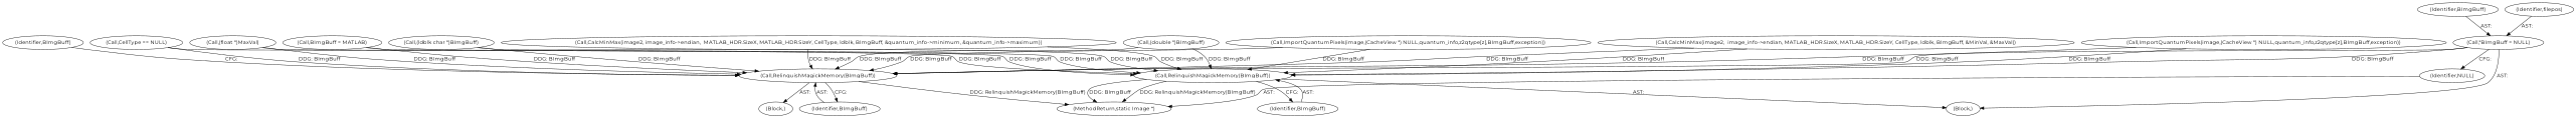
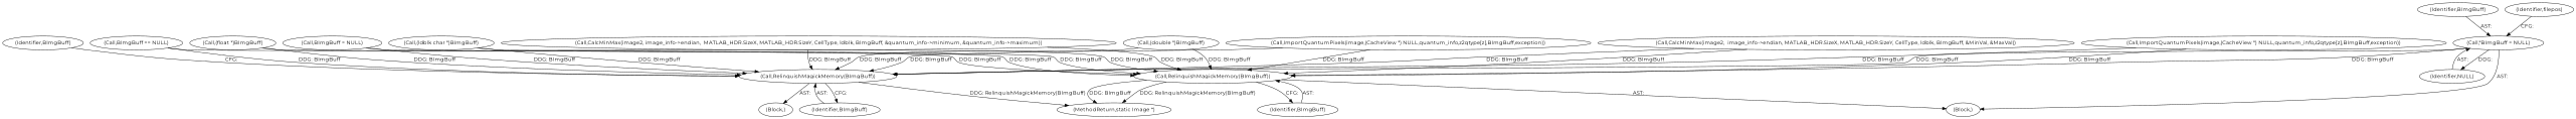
  digraph {
    fontname=Montserrat
    node [fontname=Montserrat]
    edge [fontname=Montserrat]
    n1 [label="(Call,*BImgBuff = NULL)"]
    n2 [label="(Call,RelinquishMagickMemory(BImgBuff))"]
    n3 [label="(Call,RelinquishMagickMemory(BImgBuff))"]
    n4 [label="(Identifier,NULL)"]
    n5 [label="(Block,)"]
    n6 [label="(MethodReturn,static Image *)"]
    n7 [label="(Block,)"]
    n8 [label="(Identifier,BImgBuff)"]
    n9 [label="(Identifier,BImgBuff)"]
    n10 [label="(Call,ImportQuantumPixels(image,(CacheView *) NULL,quantum_info,z2qtype[z],BImgBuff,exception))"]
    n11 [label="(Call,(double *)BImgBuff)"]
    n12 [label="(Identifier,BImgBuff)"]
    n13 [label="(Call,ImportQuantumPixels(image,(CacheView *) NULL,quantum_info,z2qtype[z],BImgBuff,exception))"]
    n14 [label="(Call,CalcMinMax(image2,  image_info->endian, MATLAB_HDR.SizeX, MATLAB_HDR.SizeY, CellType, ldblk, BImgBuff, &MinVal, &MaxVal))"]
    n15 [label="(Identifier,BImgBuff)"]
    n16 [label="(Call,(ldblk char *)BImgBuff)"]
-   n17 [label="(Call,BImgBuff = MATLAB)"]
+   n17 [label="(Call,BImgBuff = NULL)"]
    n18 [label="(Identifier,filepos)"]
-   n19 [label="(Call,(float *)MaxVal)"]
-   n20 [label="(Call,CellType == NULL)"]
+   n19 [label="(Call,(float *)BImgBuff)"]
+   n20 [label="(Call,BImgBuff == NULL)"]
    n21 [label="(Call,CalcMinMax(image2, image_info->endian,  MATLAB_HDR.SizeX, MATLAB_HDR.SizeY, CellType, ldblk, BImgBuff, &quantum_info->minimum, &quantum_info->maximum))"]
    n1 -> n2 [label="DDG: BImgBuff"]
    n1 -> n3 [label="DDG: BImgBuff"]
-   n1 -> n4 [label="CFG: "]
+   n1 -> n4 [label="DDG: "]
    n1 -> n5 [label="AST: "]
    n2 -> n6 [label="DDG: RelinquishMagickMemory(BImgBuff)"]
    n2 -> n7 [label="AST: "]
    n2 -> n8 [label="CFG: "]
    n3 -> n5 [label="AST: "]
    n3 -> n6 [label="DDG: RelinquishMagickMemory(BImgBuff)"]
    n3 -> n6 [label="DDG: BImgBuff"]
    n3 -> n9 [label="CFG: "]
-   n4 -> n6 [label="AST: "]
+   n4 -> n1 [label="AST: "]
    n8 -> n2 [label="AST: "]
    n9 -> n3 [label="AST: "]
    n10 -> n2 [label="DDG: BImgBuff"]
    n10 -> n3 [label="DDG: BImgBuff"]
    n11 -> n2 [label="DDG: BImgBuff"]
    n11 -> n3 [label="DDG: BImgBuff"]
    n12 -> n1 [label="AST: "]
    n13 -> n2 [label="DDG: BImgBuff"]
    n13 -> n3 [label="DDG: BImgBuff"]
    n14 -> n2 [label="DDG: BImgBuff"]
    n14 -> n3 [label="DDG: BImgBuff"]
    n15 -> n2 [label="CFG: "]
    n16 -> n2 [label="DDG: BImgBuff"]
    n16 -> n3 [label="DDG: BImgBuff"]
    n17 -> n2 [label="DDG: BImgBuff"]
    n17 -> n3 [label="DDG: BImgBuff"]
-   n18 -> n1 [label="AST: "]
+   n18 -> n1 [label="CFG: "]
    n19 -> n2 [label="DDG: BImgBuff"]
    n19 -> n3 [label="DDG: BImgBuff"]
    n20 -> n2 [label="DDG: BImgBuff"]
    n20 -> n3 [label="DDG: BImgBuff"]
    n21 -> n2 [label="DDG: BImgBuff"]
    n21 -> n3 [label="DDG: BImgBuff"]
  }
